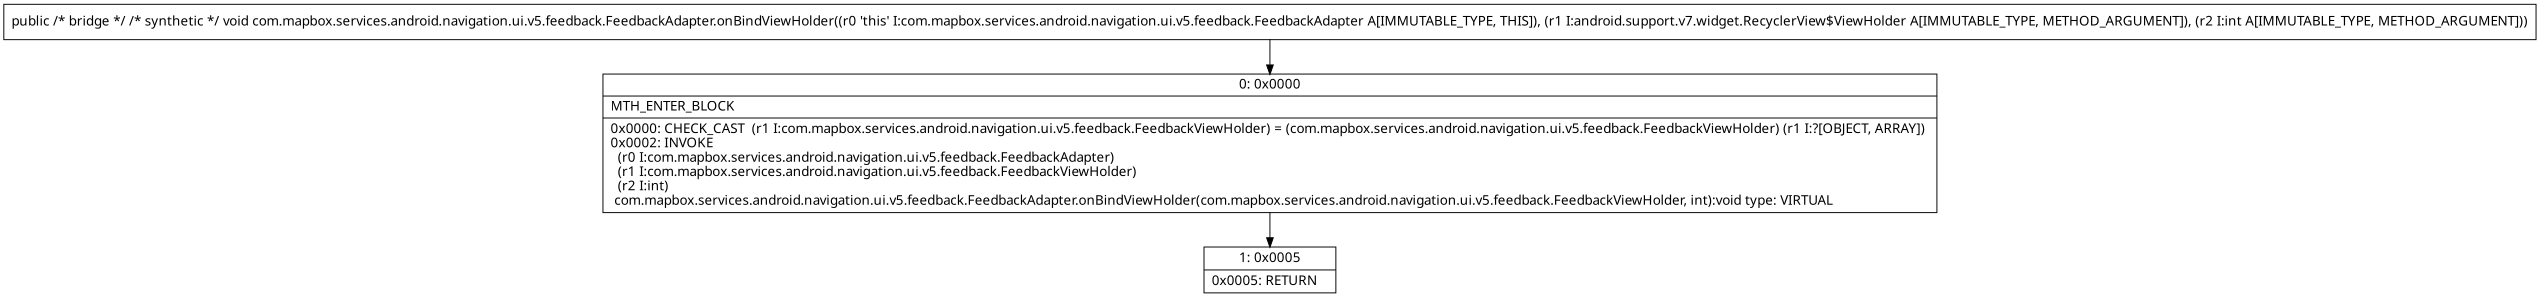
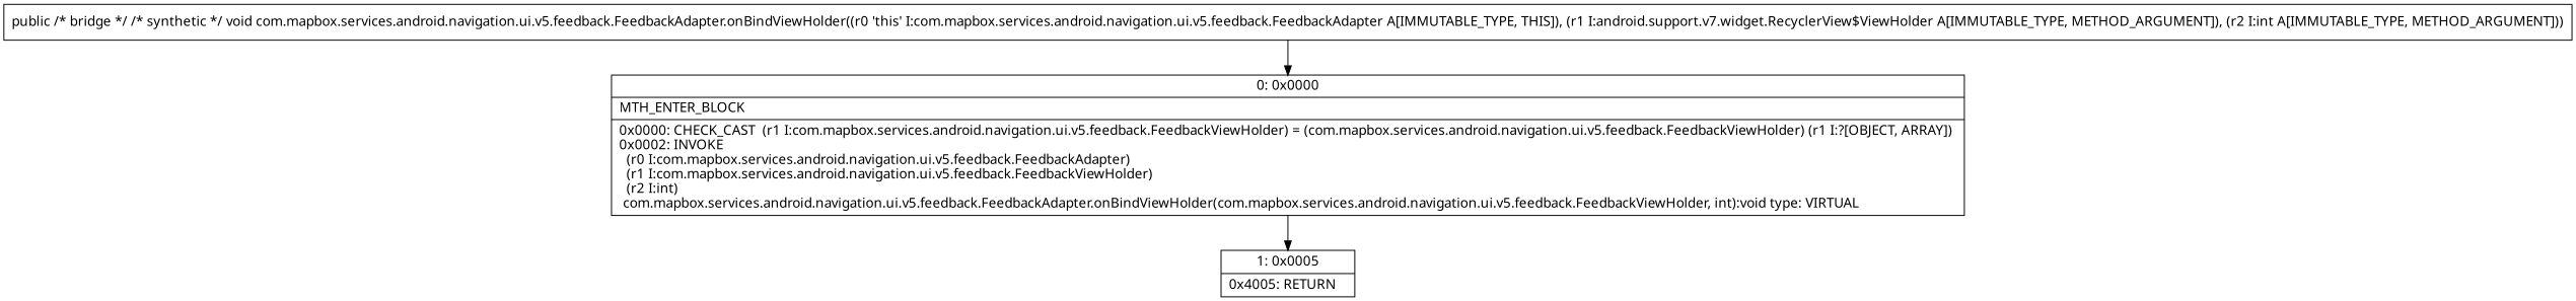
  digraph {
    fontname="Noto Sans"
    node [shape=record fontname="Noto Sans"]
    edge [fontname="Noto Sans"]
    n1 [label="{0\:\ 0x0000|MTH_ENTER_BLOCK\l|0x0000: CHECK_CAST  (r1 I:com.mapbox.services.android.navigation.ui.v5.feedback.FeedbackViewHolder) = (com.mapbox.services.android.navigation.ui.v5.feedback.FeedbackViewHolder) (r1 I:?[OBJECT, ARRAY]) \l0x0002: INVOKE  \l  (r0 I:com.mapbox.services.android.navigation.ui.v5.feedback.FeedbackAdapter)\l  (r1 I:com.mapbox.services.android.navigation.ui.v5.feedback.FeedbackViewHolder)\l  (r2 I:int)\l com.mapbox.services.android.navigation.ui.v5.feedback.FeedbackAdapter.onBindViewHolder(com.mapbox.services.android.navigation.ui.v5.feedback.FeedbackViewHolder, int):void type: VIRTUAL \l}"]
-   n2 [label="{1\:\ 0x0005|0x0005: RETURN   \l}"]
+   n2 [label="{1\:\ 0x0005|0x4005: RETURN   \l}"]
    n3 [label="{public \/* bridge *\/ \/* synthetic *\/ void com.mapbox.services.android.navigation.ui.v5.feedback.FeedbackAdapter.onBindViewHolder((r0 'this' I:com.mapbox.services.android.navigation.ui.v5.feedback.FeedbackAdapter A[IMMUTABLE_TYPE, THIS]), (r1 I:android.support.v7.widget.RecyclerView$ViewHolder A[IMMUTABLE_TYPE, METHOD_ARGUMENT]), (r2 I:int A[IMMUTABLE_TYPE, METHOD_ARGUMENT])) }"]
    n1 -> n2
    n3 -> n1
  }
